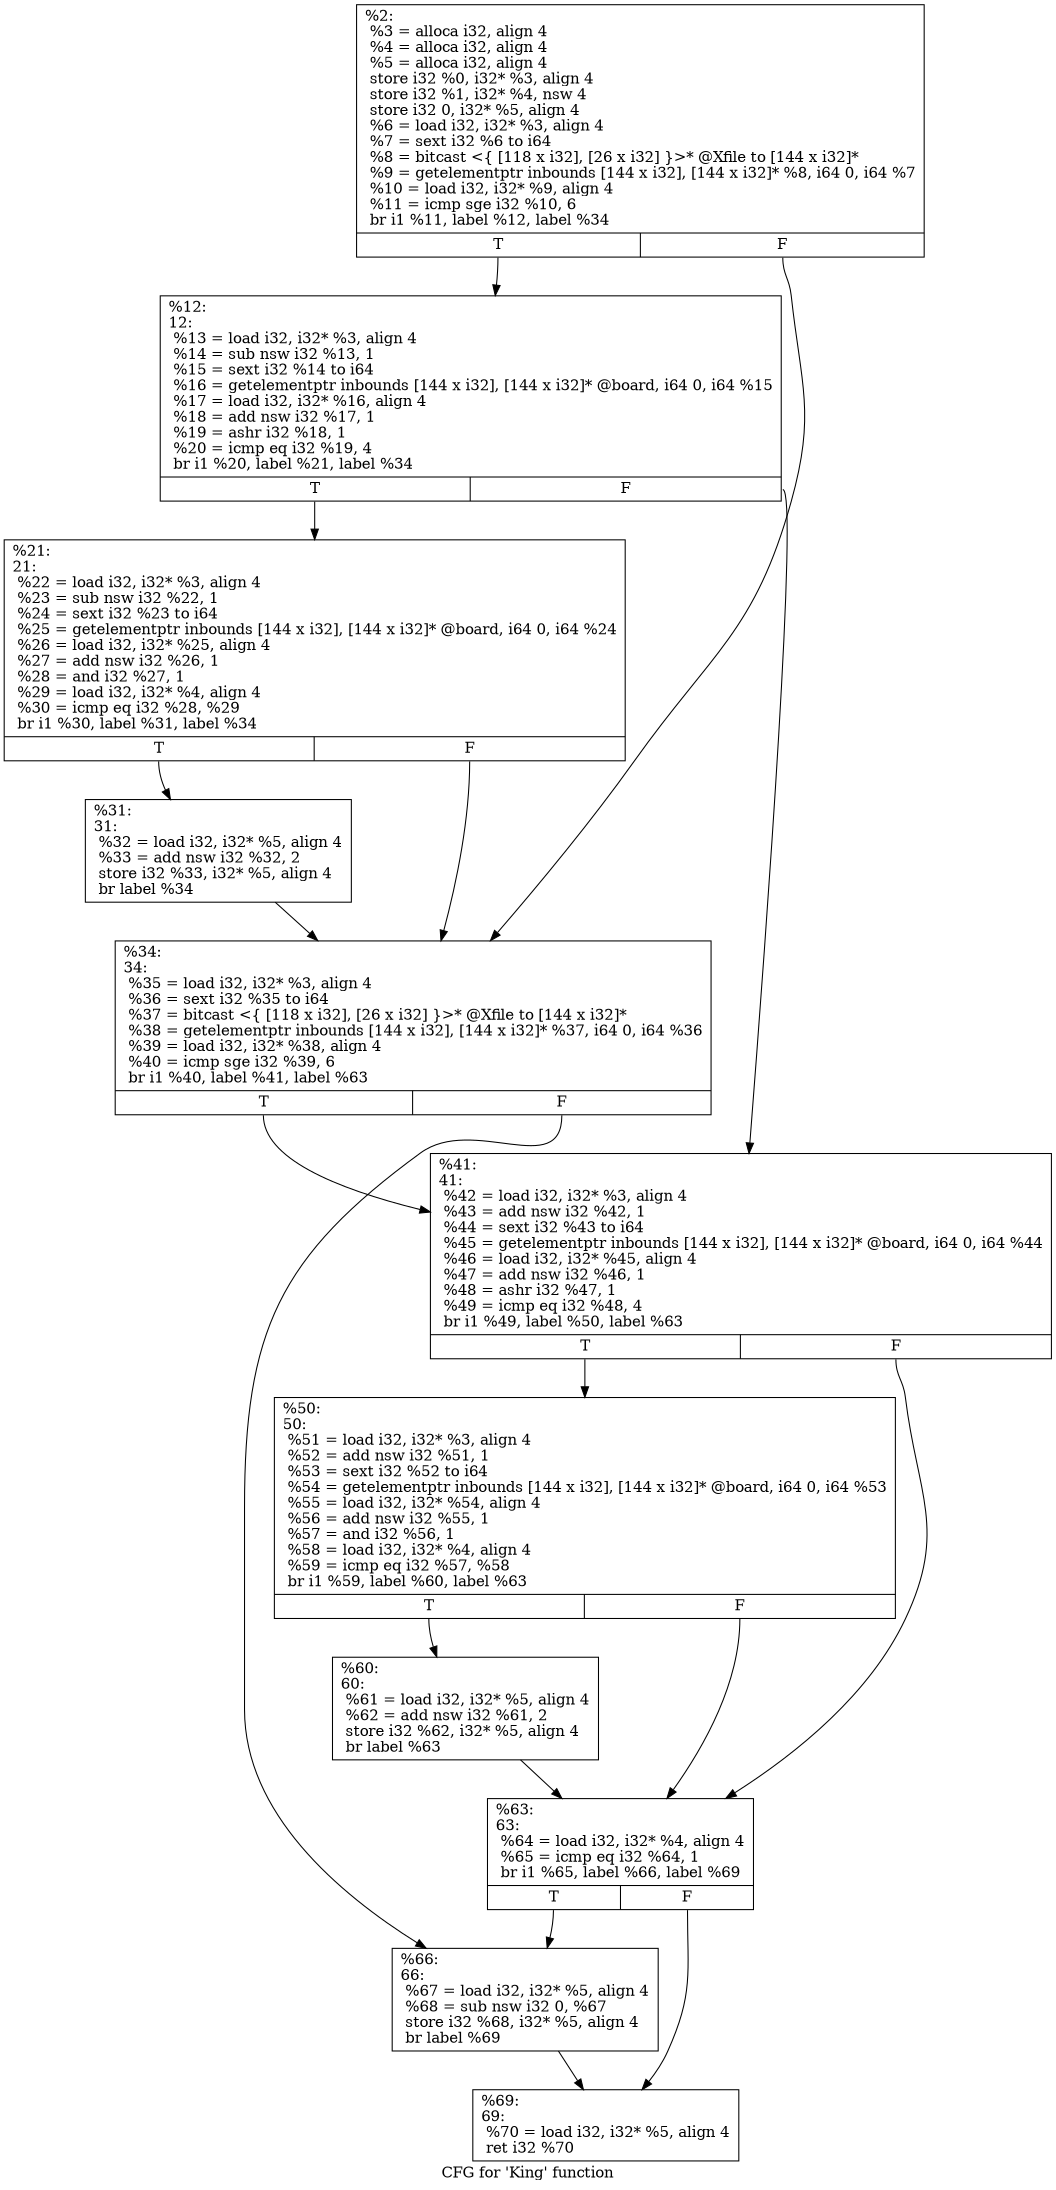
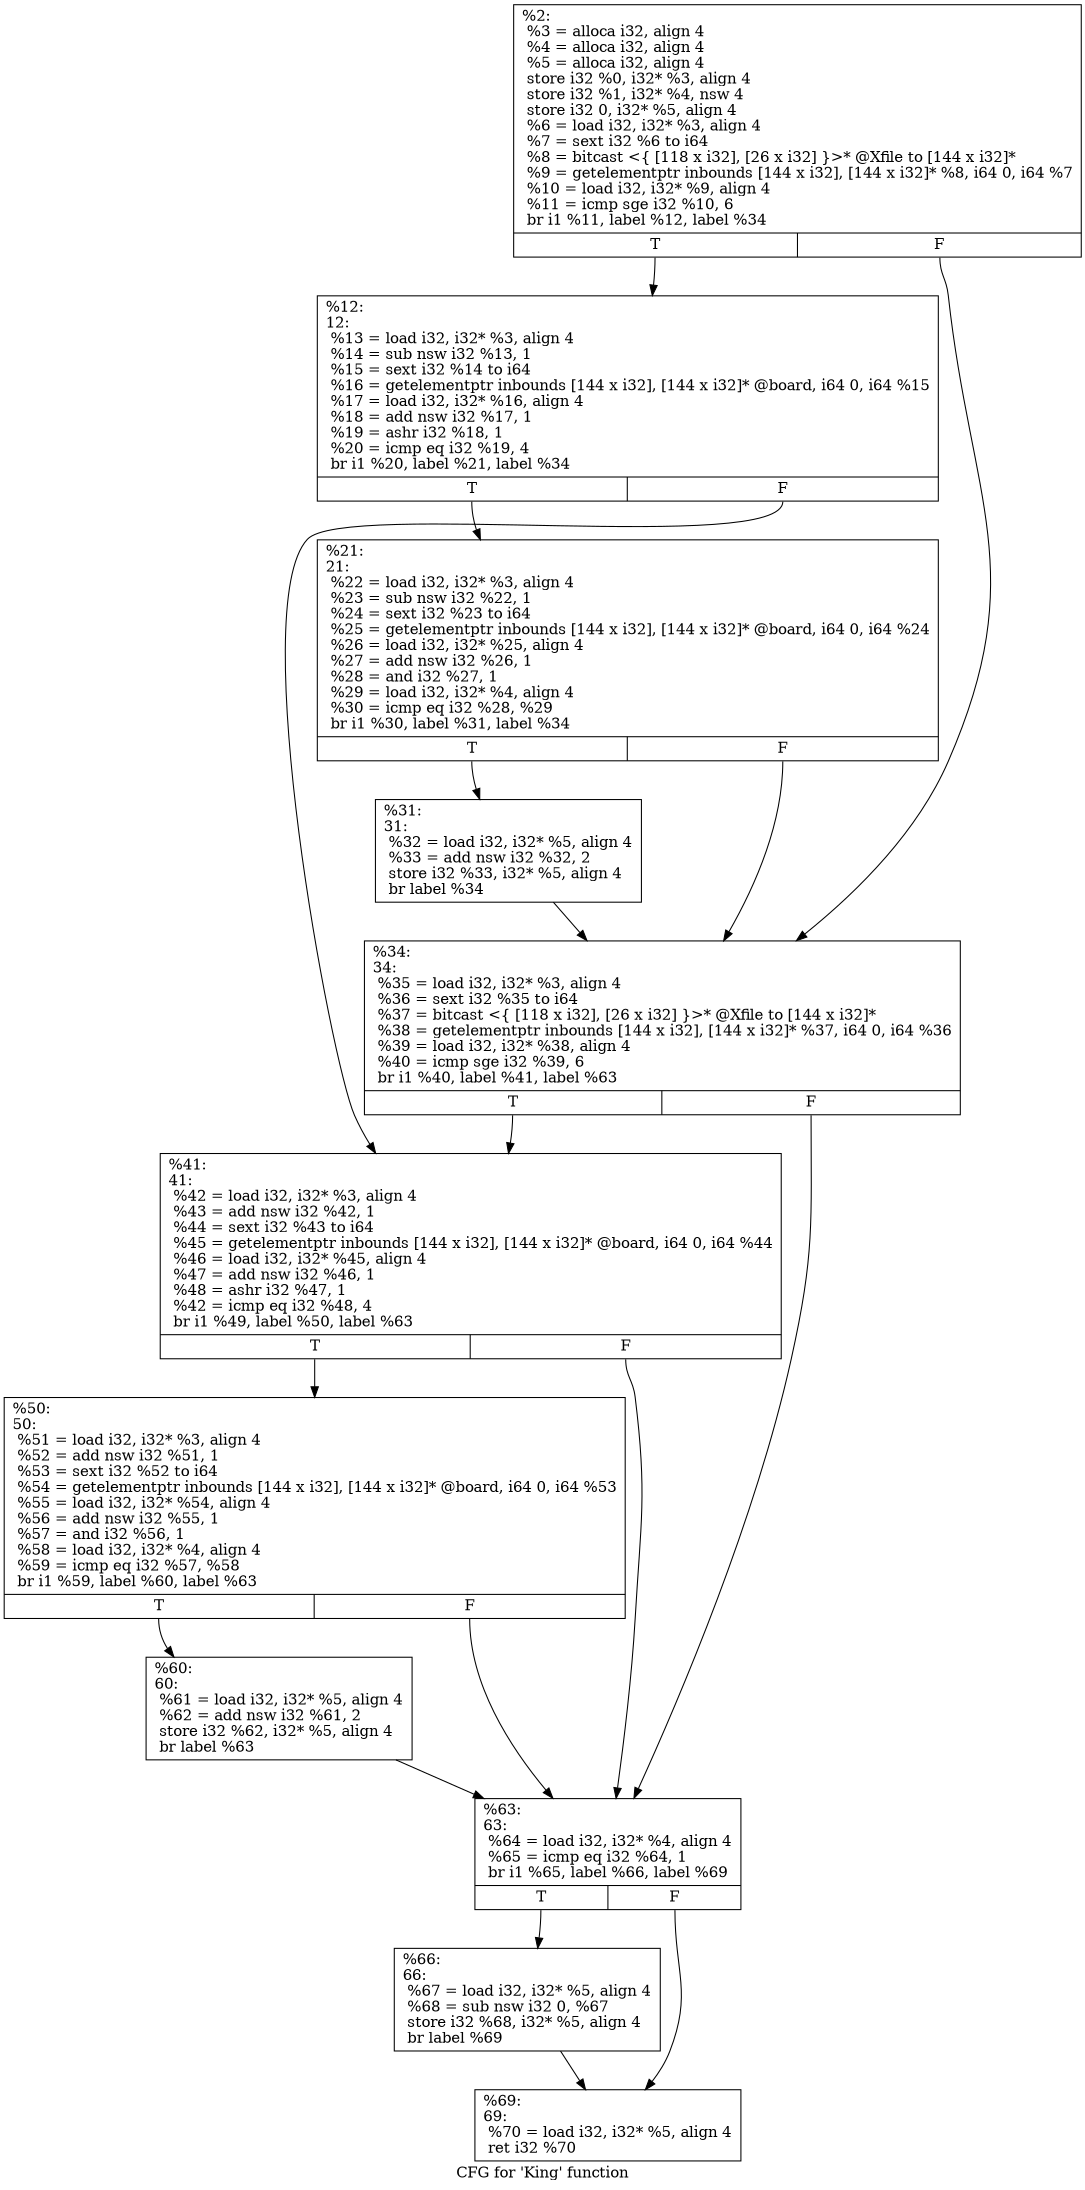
  digraph {
    label="CFG for 'King' function"
    node [shape=record]
    edge [tailport=s0]
    n1 [label="{%2:\l  %3 = alloca i32, align 4\l  %4 = alloca i32, align 4\l  %5 = alloca i32, align 4\l  store i32 %0, i32* %3, align 4\l  store i32 %1, i32* %4, nsw 4\l  store i32 0, i32* %5, align 4\l  %6 = load i32, i32* %3, align 4\l  %7 = sext i32 %6 to i64\l  %8 = bitcast \<\{ [118 x i32], [26 x i32] \}\>* @Xfile to [144 x i32]*\l  %9 = getelementptr inbounds [144 x i32], [144 x i32]* %8, i64 0, i64 %7\l  %10 = load i32, i32* %9, align 4\l  %11 = icmp sge i32 %10, 6\l  br i1 %11, label %12, label %34\l|{<s0>T|<s1>F}}"]
    n2 [label="{%12:\l12:                                               \l  %13 = load i32, i32* %3, align 4\l  %14 = sub nsw i32 %13, 1\l  %15 = sext i32 %14 to i64\l  %16 = getelementptr inbounds [144 x i32], [144 x i32]* @board, i64 0, i64 %15\l  %17 = load i32, i32* %16, align 4\l  %18 = add nsw i32 %17, 1\l  %19 = ashr i32 %18, 1\l  %20 = icmp eq i32 %19, 4\l  br i1 %20, label %21, label %34\l|{<s0>T|<s1>F}}"]
    n3 [label="{%34:\l34:                                               \l  %35 = load i32, i32* %3, align 4\l  %36 = sext i32 %35 to i64\l  %37 = bitcast \<\{ [118 x i32], [26 x i32] \}\>* @Xfile to [144 x i32]*\l  %38 = getelementptr inbounds [144 x i32], [144 x i32]* %37, i64 0, i64 %36\l  %39 = load i32, i32* %38, align 4\l  %40 = icmp sge i32 %39, 6\l  br i1 %40, label %41, label %63\l|{<s0>T|<s1>F}}"]
    n4 [label="{%21:\l21:                                               \l  %22 = load i32, i32* %3, align 4\l  %23 = sub nsw i32 %22, 1\l  %24 = sext i32 %23 to i64\l  %25 = getelementptr inbounds [144 x i32], [144 x i32]* @board, i64 0, i64 %24\l  %26 = load i32, i32* %25, align 4\l  %27 = add nsw i32 %26, 1\l  %28 = and i32 %27, 1\l  %29 = load i32, i32* %4, align 4\l  %30 = icmp eq i32 %28, %29\l  br i1 %30, label %31, label %34\l|{<s0>T|<s1>F}}"]
-   n5 [label="{%41:\l41:                                               \l  %42 = load i32, i32* %3, align 4\l  %43 = add nsw i32 %42, 1\l  %44 = sext i32 %43 to i64\l  %45 = getelementptr inbounds [144 x i32], [144 x i32]* @board, i64 0, i64 %44\l  %46 = load i32, i32* %45, align 4\l  %47 = add nsw i32 %46, 1\l  %48 = ashr i32 %47, 1\l  %49 = icmp eq i32 %48, 4\l  br i1 %49, label %50, label %63\l|{<s0>T|<s1>F}}"]
+   n5 [label="{%41:\l41:                                               \l  %42 = load i32, i32* %3, align 4\l  %43 = add nsw i32 %42, 1\l  %44 = sext i32 %43 to i64\l  %45 = getelementptr inbounds [144 x i32], [144 x i32]* @board, i64 0, i64 %44\l  %46 = load i32, i32* %45, align 4\l  %47 = add nsw i32 %46, 1\l  %48 = ashr i32 %47, 1\l  %42 = icmp eq i32 %48, 4\l  br i1 %49, label %50, label %63\l|{<s0>T|<s1>F}}"]
    n6 [label="{%63:\l63:                                               \l  %64 = load i32, i32* %4, align 4\l  %65 = icmp eq i32 %64, 1\l  br i1 %65, label %66, label %69\l|{<s0>T|<s1>F}}"]
    n7 [label="{%31:\l31:                                               \l  %32 = load i32, i32* %5, align 4\l  %33 = add nsw i32 %32, 2\l  store i32 %33, i32* %5, align 4\l  br label %34\l}"]
    n8 [label="{%50:\l50:                                               \l  %51 = load i32, i32* %3, align 4\l  %52 = add nsw i32 %51, 1\l  %53 = sext i32 %52 to i64\l  %54 = getelementptr inbounds [144 x i32], [144 x i32]* @board, i64 0, i64 %53\l  %55 = load i32, i32* %54, align 4\l  %56 = add nsw i32 %55, 1\l  %57 = and i32 %56, 1\l  %58 = load i32, i32* %4, align 4\l  %59 = icmp eq i32 %57, %58\l  br i1 %59, label %60, label %63\l|{<s0>T|<s1>F}}"]
    n9 [label="{%66:\l66:                                               \l  %67 = load i32, i32* %5, align 4\l  %68 = sub nsw i32 0, %67\l  store i32 %68, i32* %5, align 4\l  br label %69\l}"]
    n10 [label="{%69:\l69:                                               \l  %70 = load i32, i32* %5, align 4\l  ret i32 %70\l}"]
    n11 [label="{%60:\l60:                                               \l  %61 = load i32, i32* %5, align 4\l  %62 = add nsw i32 %61, 2\l  store i32 %62, i32* %5, align 4\l  br label %63\l}"]
    n1 -> n2
    n1 -> n3 [tailport=s1]
    n2 -> n4
    n2 -> n5 [tailport=s1]
    n3 -> n5
-   n3 -> n9 [tailport=s1]
+   n3 -> n6 [tailport=s1]
    n4 -> n3 [tailport=s1]
    n4 -> n7
    n5 -> n6 [tailport=s1]
    n5 -> n8
    n6 -> n9
    n6 -> n10 [tailport=s1]
    n7 -> n3
    n8 -> n6 [tailport=s1]
    n8 -> n11
    n9 -> n10
    n11 -> n6
  }
